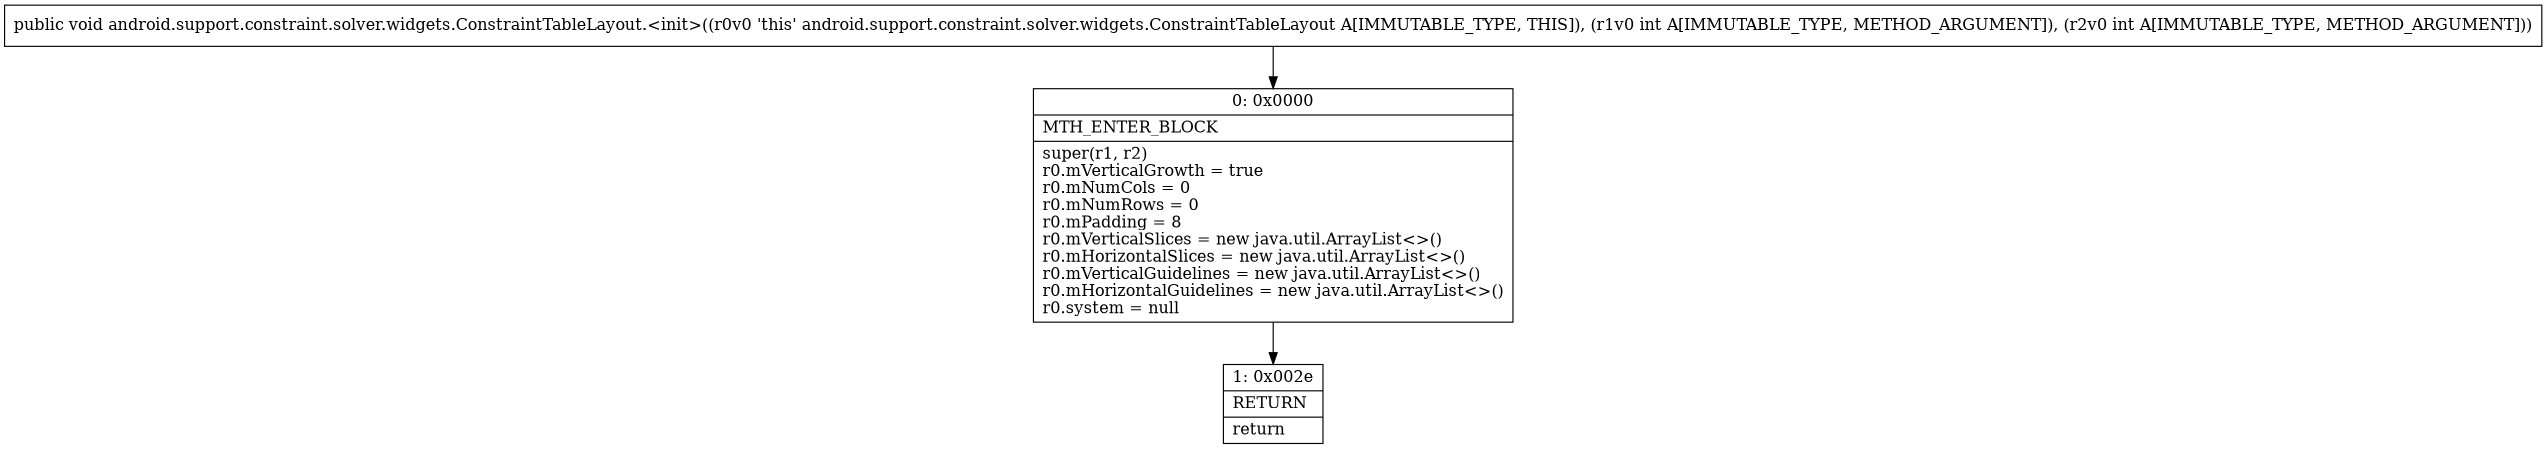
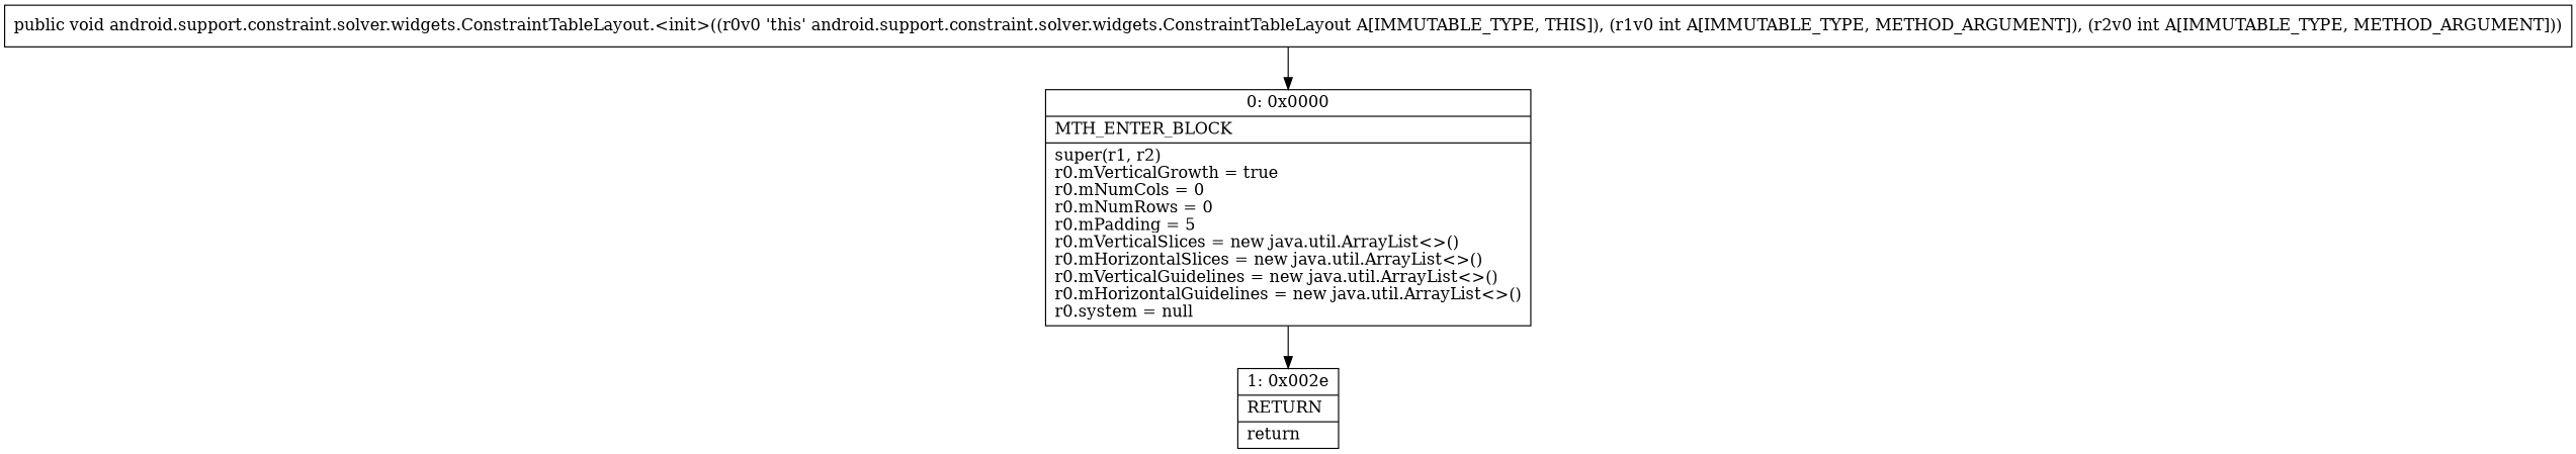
  digraph {
    node [shape=record]
-   n1 [label="{0\:\ 0x0000|MTH_ENTER_BLOCK\l|super(r1, r2)\lr0.mVerticalGrowth = true\lr0.mNumCols = 0\lr0.mNumRows = 0\lr0.mPadding = 8\lr0.mVerticalSlices = new java.util.ArrayList\<\>()\lr0.mHorizontalSlices = new java.util.ArrayList\<\>()\lr0.mVerticalGuidelines = new java.util.ArrayList\<\>()\lr0.mHorizontalGuidelines = new java.util.ArrayList\<\>()\lr0.system = null\l}"]
+   n1 [label="{0\:\ 0x0000|MTH_ENTER_BLOCK\l|super(r1, r2)\lr0.mVerticalGrowth = true\lr0.mNumCols = 0\lr0.mNumRows = 0\lr0.mPadding = 5\lr0.mVerticalSlices = new java.util.ArrayList\<\>()\lr0.mHorizontalSlices = new java.util.ArrayList\<\>()\lr0.mVerticalGuidelines = new java.util.ArrayList\<\>()\lr0.mHorizontalGuidelines = new java.util.ArrayList\<\>()\lr0.system = null\l}"]
    n2 [label="{1\:\ 0x002e|RETURN\l|return\l}"]
    n3 [label="{public void android.support.constraint.solver.widgets.ConstraintTableLayout.\<init\>((r0v0 'this' android.support.constraint.solver.widgets.ConstraintTableLayout A[IMMUTABLE_TYPE, THIS]), (r1v0 int A[IMMUTABLE_TYPE, METHOD_ARGUMENT]), (r2v0 int A[IMMUTABLE_TYPE, METHOD_ARGUMENT])) }"]
    n1 -> n2
    n3 -> n1
  }
